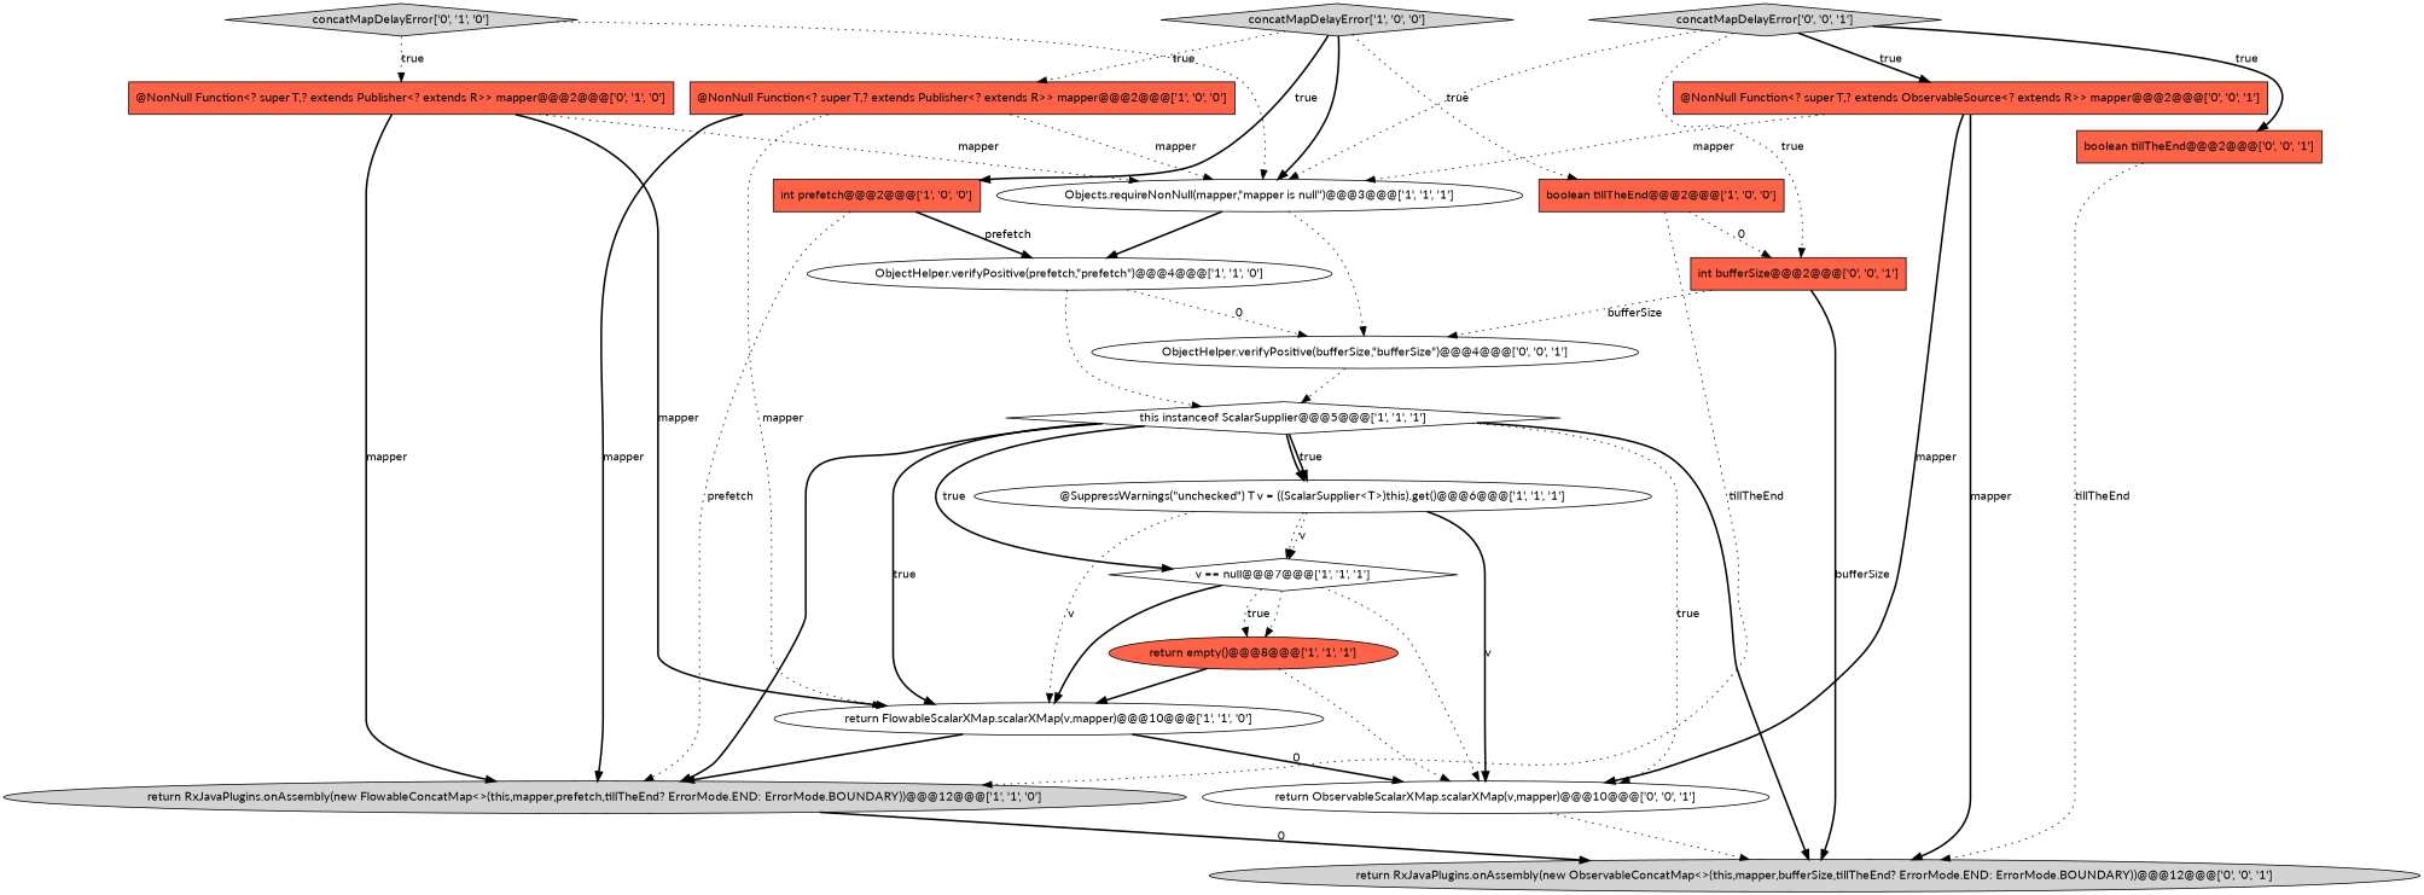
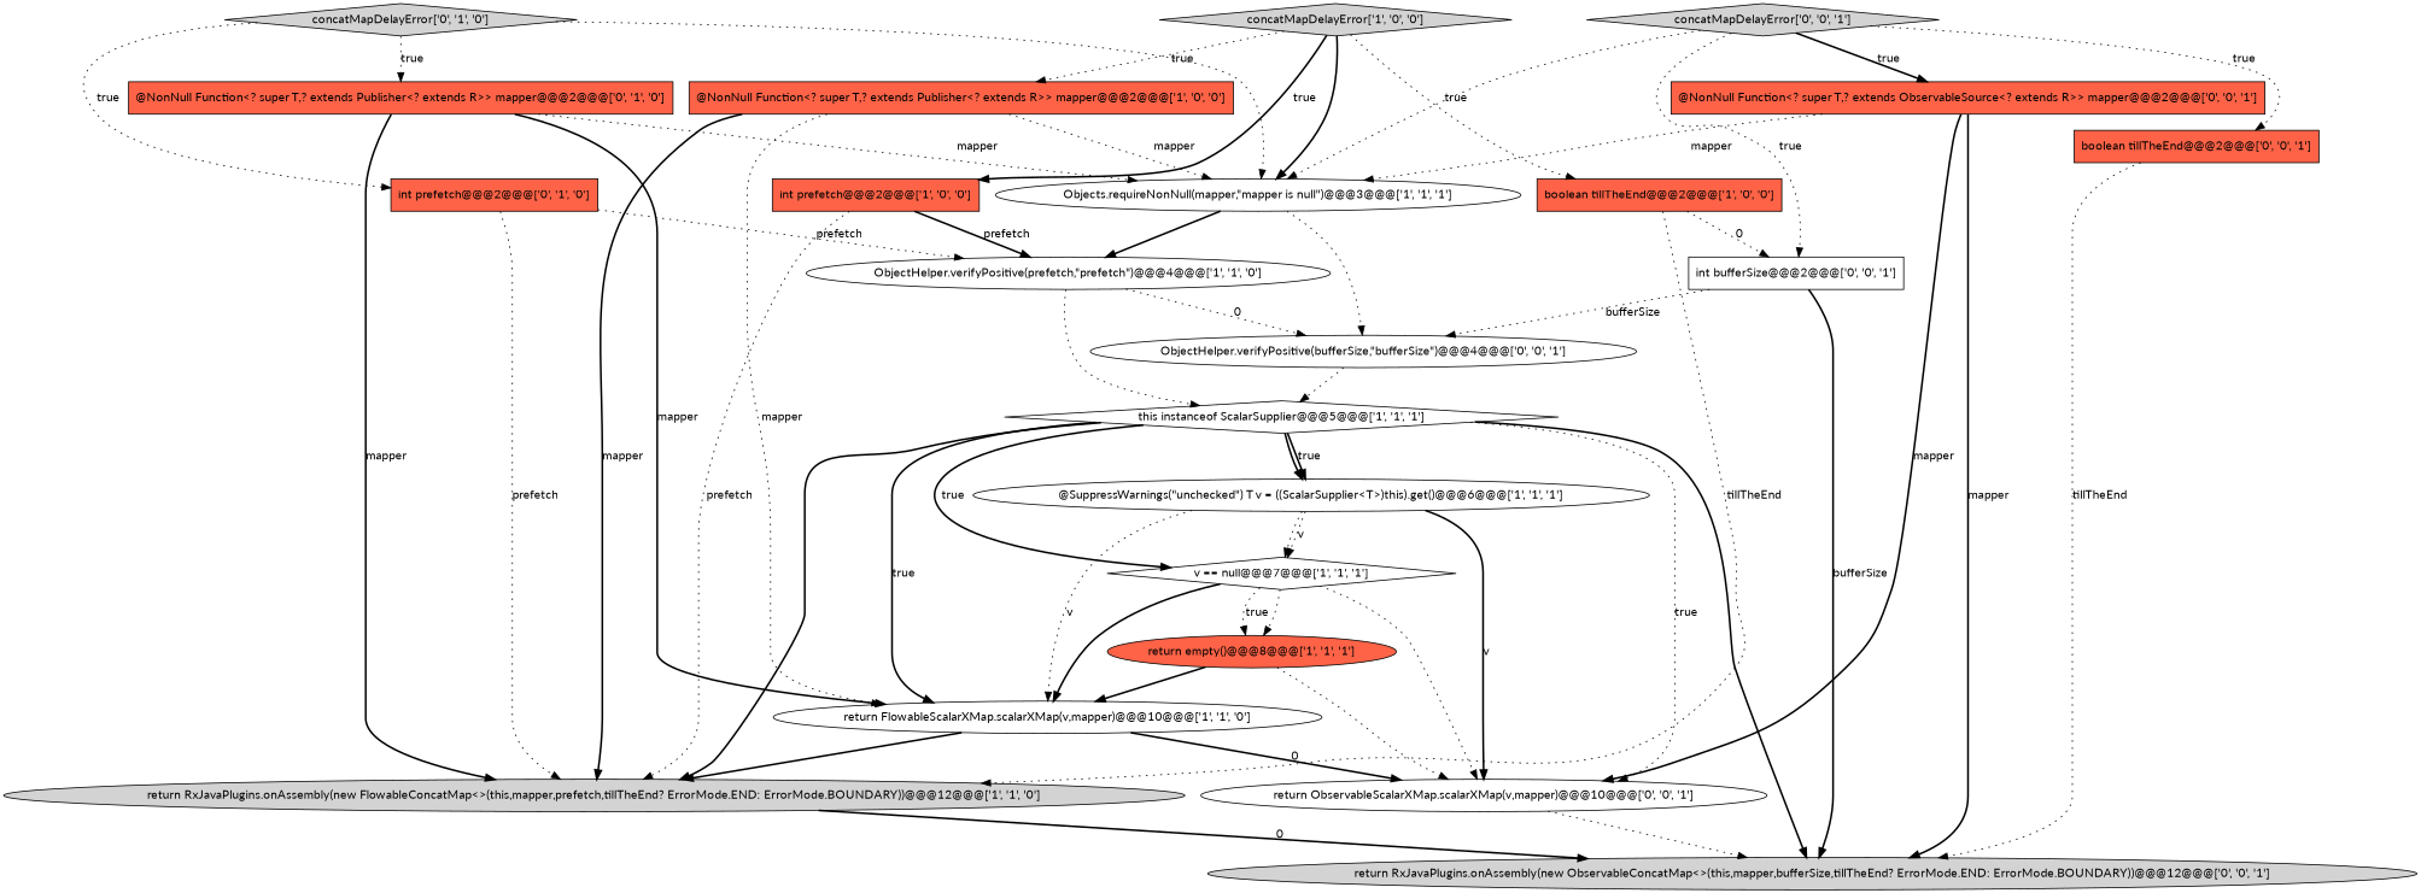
  digraph {
    fontname=Lato
    node [fillcolor=tomato fontname=Lato shape=ellipse style=filled]
    edge [fontname=Lato style=dotted]
    n1 [fillcolor=lightgray label="return RxJavaPlugins.onAssembly(new FlowableConcatMap<>(this,mapper,prefetch,tillTheEnd? ErrorMode.END: ErrorMode.BOUNDARY))@@@12@@@['1', '1', '0']"]
    n2 [fillcolor=lightgray label="return RxJavaPlugins.onAssembly(new ObservableConcatMap<>(this,mapper,bufferSize,tillTheEnd? ErrorMode.END: ErrorMode.BOUNDARY))@@@12@@@['0', '0', '1']"]
    n3 [fillcolor=white label="ObjectHelper.verifyPositive(prefetch,\"prefetch\")@@@4@@@['1', '1', '0']"]
    n4 [fillcolor=white label="ObjectHelper.verifyPositive(bufferSize,\"bufferSize\")@@@4@@@['0', '0', '1']"]
    n5 [fillcolor=white label="this instanceof ScalarSupplier@@@5@@@['1', '1', '1']" shape=diamond]
    n6 [fillcolor=white label="@SuppressWarnings(\"unchecked\") T v = ((ScalarSupplier<T>)this).get()@@@6@@@['1', '1', '1']"]
    n7 [fillcolor=white label="v == null@@@7@@@['1', '1', '1']" shape=diamond]
    n8 [fillcolor=white label="return FlowableScalarXMap.scalarXMap(v,mapper)@@@10@@@['1', '1', '0']"]
    n9 [fillcolor=white label="return ObservableScalarXMap.scalarXMap(v,mapper)@@@10@@@['0', '0', '1']"]
    n10 [fillcolor=white label="Objects.requireNonNull(mapper,\"mapper is null\")@@@3@@@['1', '1', '1']"]
    n11 [label="return empty()@@@8@@@['1', '1', '1']"]
    n12 [fillcolor=lightgray label="concatMapDelayError['0', '1', '0']" shape=diamond]
+   n13 [label="int prefetch@@@2@@@['0', '1', '0']" shape=box]
    n14 [label="@NonNull Function<? super T,? extends Publisher<? extends R>> mapper@@@2@@@['0', '1', '0']" shape=box]
    n15 [fillcolor=lightgray label="concatMapDelayError['1', '0', '0']" shape=diamond]
    n16 [label="boolean tillTheEnd@@@2@@@['1', '0', '0']" shape=box]
    n17 [label="int prefetch@@@2@@@['1', '0', '0']" shape=box]
    n18 [label="@NonNull Function<? super T,? extends Publisher<? extends R>> mapper@@@2@@@['1', '0', '0']" shape=box]
-   n19 [label="int bufferSize@@@2@@@['0', '0', '1']" shape=box]
+   n19 [fillcolor=white label="int bufferSize@@@2@@@['0', '0', '1']" shape=box]
    n20 [label="@NonNull Function<? super T,? extends ObservableSource<? extends R>> mapper@@@2@@@['0', '0', '1']" shape=box]
    n21 [label="boolean tillTheEnd@@@2@@@['0', '0', '1']" shape=box]
    n22 [fillcolor=lightgray label="concatMapDelayError['0', '0', '1']" shape=diamond]
    n1 -> n2 [label=0 style=bold]
    n3 -> n4 [label=0]
    n3 -> n5
    n4 -> n5
    n5 -> n1 [style=bold]
    n5 -> n2 [style=bold]
    n5 -> n6 [style=bold]
    n5 -> n6 [label=true style=bold]
    n5 -> n7 [label=true style=bold]
    n5 -> n8 [label=true style=bold]
    n5 -> n9 [label=true]
    n6 -> n7
    n6 -> n7 [label=v]
    n6 -> n8 [label=v]
    n6 -> n9 [label=v style=bold]
    n7 -> n8 [style=bold]
    n7 -> n9
    n7 -> n11
    n7 -> n11 [label=true]
    n8 -> n1 [style=bold]
    n8 -> n9 [label=0 style=bold]
    n9 -> n2
    n10 -> n3 [style=bold]
    n10 -> n4
    n11 -> n8 [style=bold]
    n11 -> n9
    n12 -> n10
+   n12 -> n13 [label=true]
    n12 -> n14 [label=true]
+   n13 -> n1 [label=prefetch]
+   n13 -> n3 [label=prefetch]
    n14 -> n1 [label=mapper style=bold]
    n14 -> n8 [label=mapper style=bold]
    n14 -> n10 [label=mapper]
    n15 -> n10 [style=bold]
    n15 -> n16 [label=true]
    n15 -> n17 [label=true style=bold]
    n15 -> n18 [label=true]
    n16 -> n1 [label=tillTheEnd]
    n16 -> n19 [label=0]
    n17 -> n1 [label=prefetch]
    n17 -> n3 [label=prefetch style=bold]
    n18 -> n1 [label=mapper style=bold]
    n18 -> n8 [label=mapper]
    n18 -> n10 [label=mapper]
    n19 -> n2 [label=bufferSize style=bold]
    n19 -> n4 [label=bufferSize]
    n20 -> n2 [label=mapper style=bold]
    n20 -> n9 [label=mapper style=bold]
    n20 -> n10 [label=mapper]
    n21 -> n2 [label=tillTheEnd]
    n22 -> n10
    n22 -> n19 [label=true]
    n22 -> n20 [label=true style=bold]
-   n22 -> n21 [label=true style=bold]
+   n22 -> n21 [label=true]
  }
